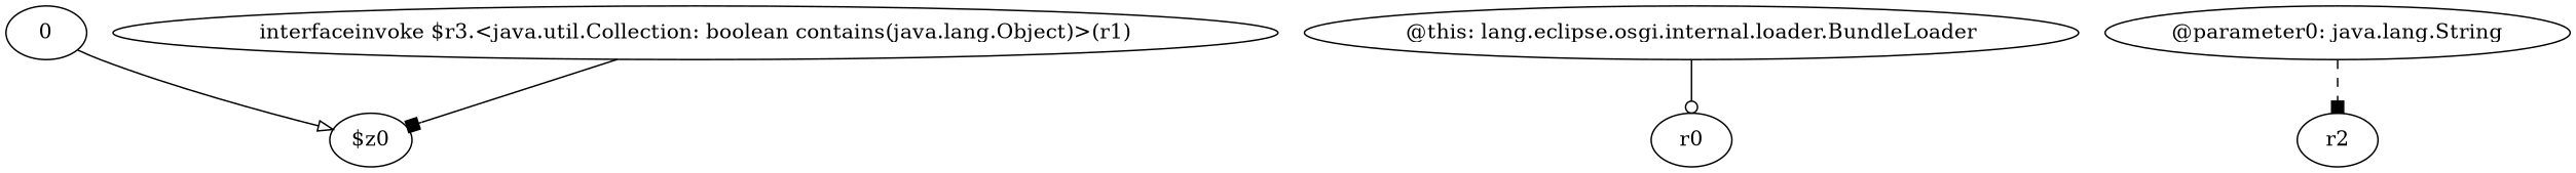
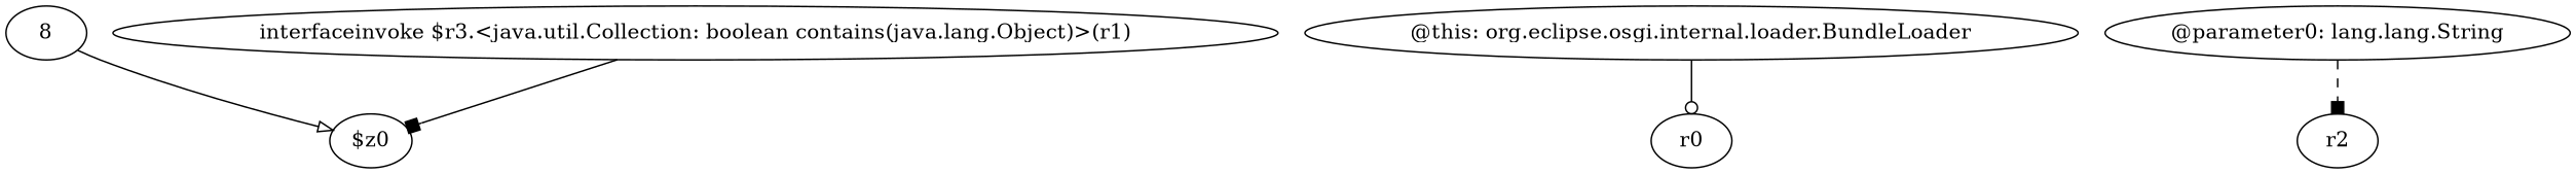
  digraph {
    fontname="DejaVu Serif"
    node [fontname="DejaVu Serif"]
    edge [arrowhead=box fontname="DejaVu Serif" style=solid]
-   n1 [label=0]
+   n1 [label=8]
    n2 [label="$z0"]
-   n3 [label="@this: lang.eclipse.osgi.internal.loader.BundleLoader"]
+   n3 [label="@this: org.eclipse.osgi.internal.loader.BundleLoader"]
    n4 [label=r0]
-   n5 [label="@parameter0: java.lang.String"]
+   n5 [label="@parameter0: lang.lang.String"]
    n6 [label=r2]
    n7 [label="interfaceinvoke $r3.<java.util.Collection: boolean contains(java.lang.Object)>(r1)"]
    n1 -> n2 [arrowhead=onormal]
    n3 -> n4 [arrowhead=odot]
    n5 -> n6 [style=dashed]
    n7 -> n2
  }
